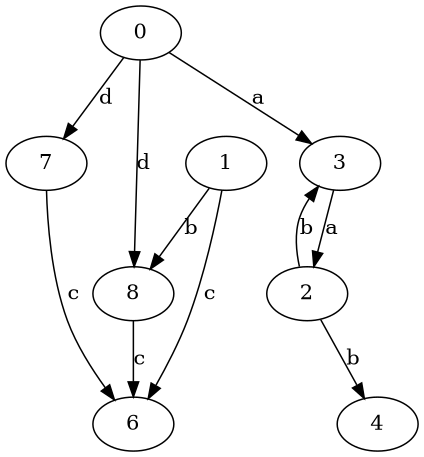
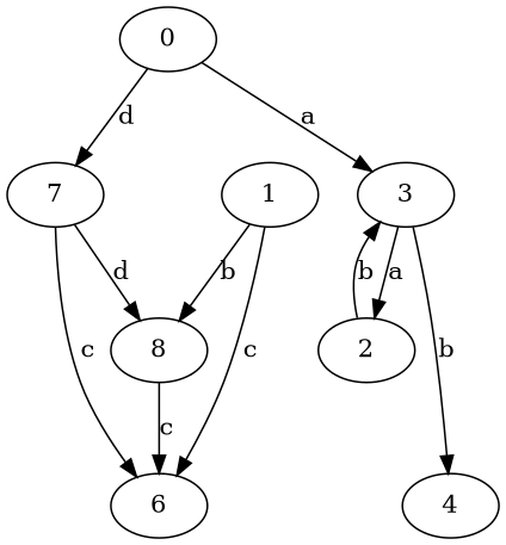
  strict digraph {
    0
    7
    8
    3
    1
    6
    2
    4
    0 -> 7 [label=d]
-   0 -> 8 [label=d]
+   7 -> 8 [label=d]
    0 -> 3 [label=a]
    7 -> 6 [label=c]
    8 -> 6 [label=c]
    3 -> 2 [label=a]
    1 -> 8 [label=b]
    1 -> 6 [label=c]
    2 -> 3 [label=b]
-   2 -> 4 [label=b]
+   3 -> 4 [label=b]
  }
